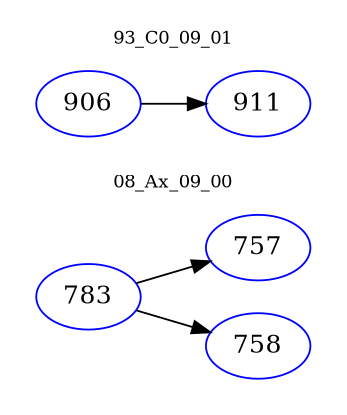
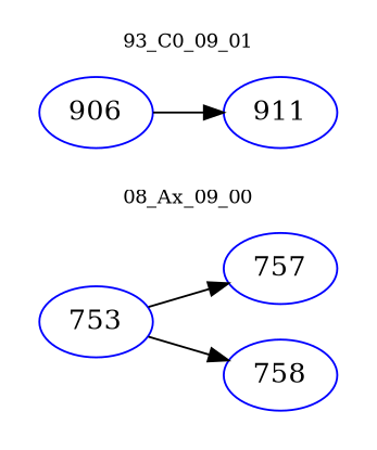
  digraph {
    rankdir=LR
    node [color=blue]
    edge [color=black]
-   n1 [label=783]
+   n1 [label=753]
    n2 [label=758]
    n3 [label=757]
    n4 [label=906]
    n5 [label=911]
    subgraph cluster_1 {
      color=white
      fontsize=10
      label="08_Ax_09_00"
      n1
      n2
      n3
    }
    subgraph cluster_2 {
      color=white
      fontsize=10
      label="93_C0_09_01"
      n4
      n5
    }
    n1 -> n2
    n1 -> n3
    n4 -> n5
  }
